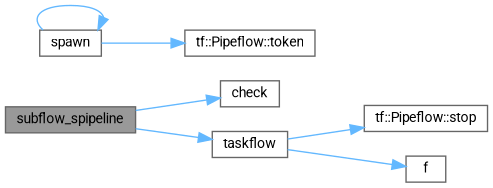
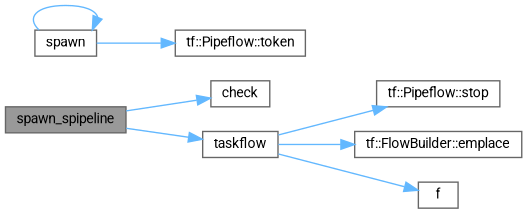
  digraph {
    fontname=Roboto
    rankdir=LR
    node [color=grey40 fillcolor=white fontname=Roboto fontsize=10 shape=box style=filled]
    edge [color=steelblue1 fontname=Roboto fontsize=10 labelfontname=Helvetica labelfontsize=10 style=solid]
-   n1 [color=gray40 fillcolor=grey60 fontcolor=black height=0.2 label=subflow_spipeline width=0.4]
+   n1 [color=gray40 fillcolor=grey60 fontcolor=black height=0.2 label=spawn_spipeline width=0.4]
    n2 [height=0.2 label=check width=0.4]
    n3 [height=0.2 label=taskflow width=0.4]
    n4 [height=0.2 label=spawn width=0.4]
    n5 [height=0.2 label="tf::Pipeflow::token" width=0.4]
    n6 [height=0.2 label="tf::Pipeflow::stop" width=0.4]
+   n7 [height=0.2 label="tf::FlowBuilder::emplace" width=0.4]
    n8 [height=0.2 label=f width=0.4]
    n1 -> n2
    n1 -> n3
    n3 -> n6
+   n3 -> n7
    n3 -> n8
    n4 -> n4
    n4 -> n5
  }
